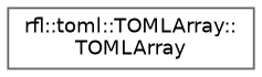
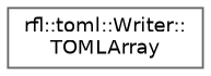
  digraph {
    rankdir=LR
-   n1 [color=grey40 fillcolor=white fontname=Helvetica fontsize=10 height=0.2 label="rfl::toml::TOMLArray::\lTOMLArray" shape=box style=filled width=0.4]
+   n1 [color=grey40 fillcolor=white fontname=Helvetica fontsize=10 height=0.2 label="rfl::toml::Writer::\lTOMLArray" shape=box style=filled width=0.4]
  }
